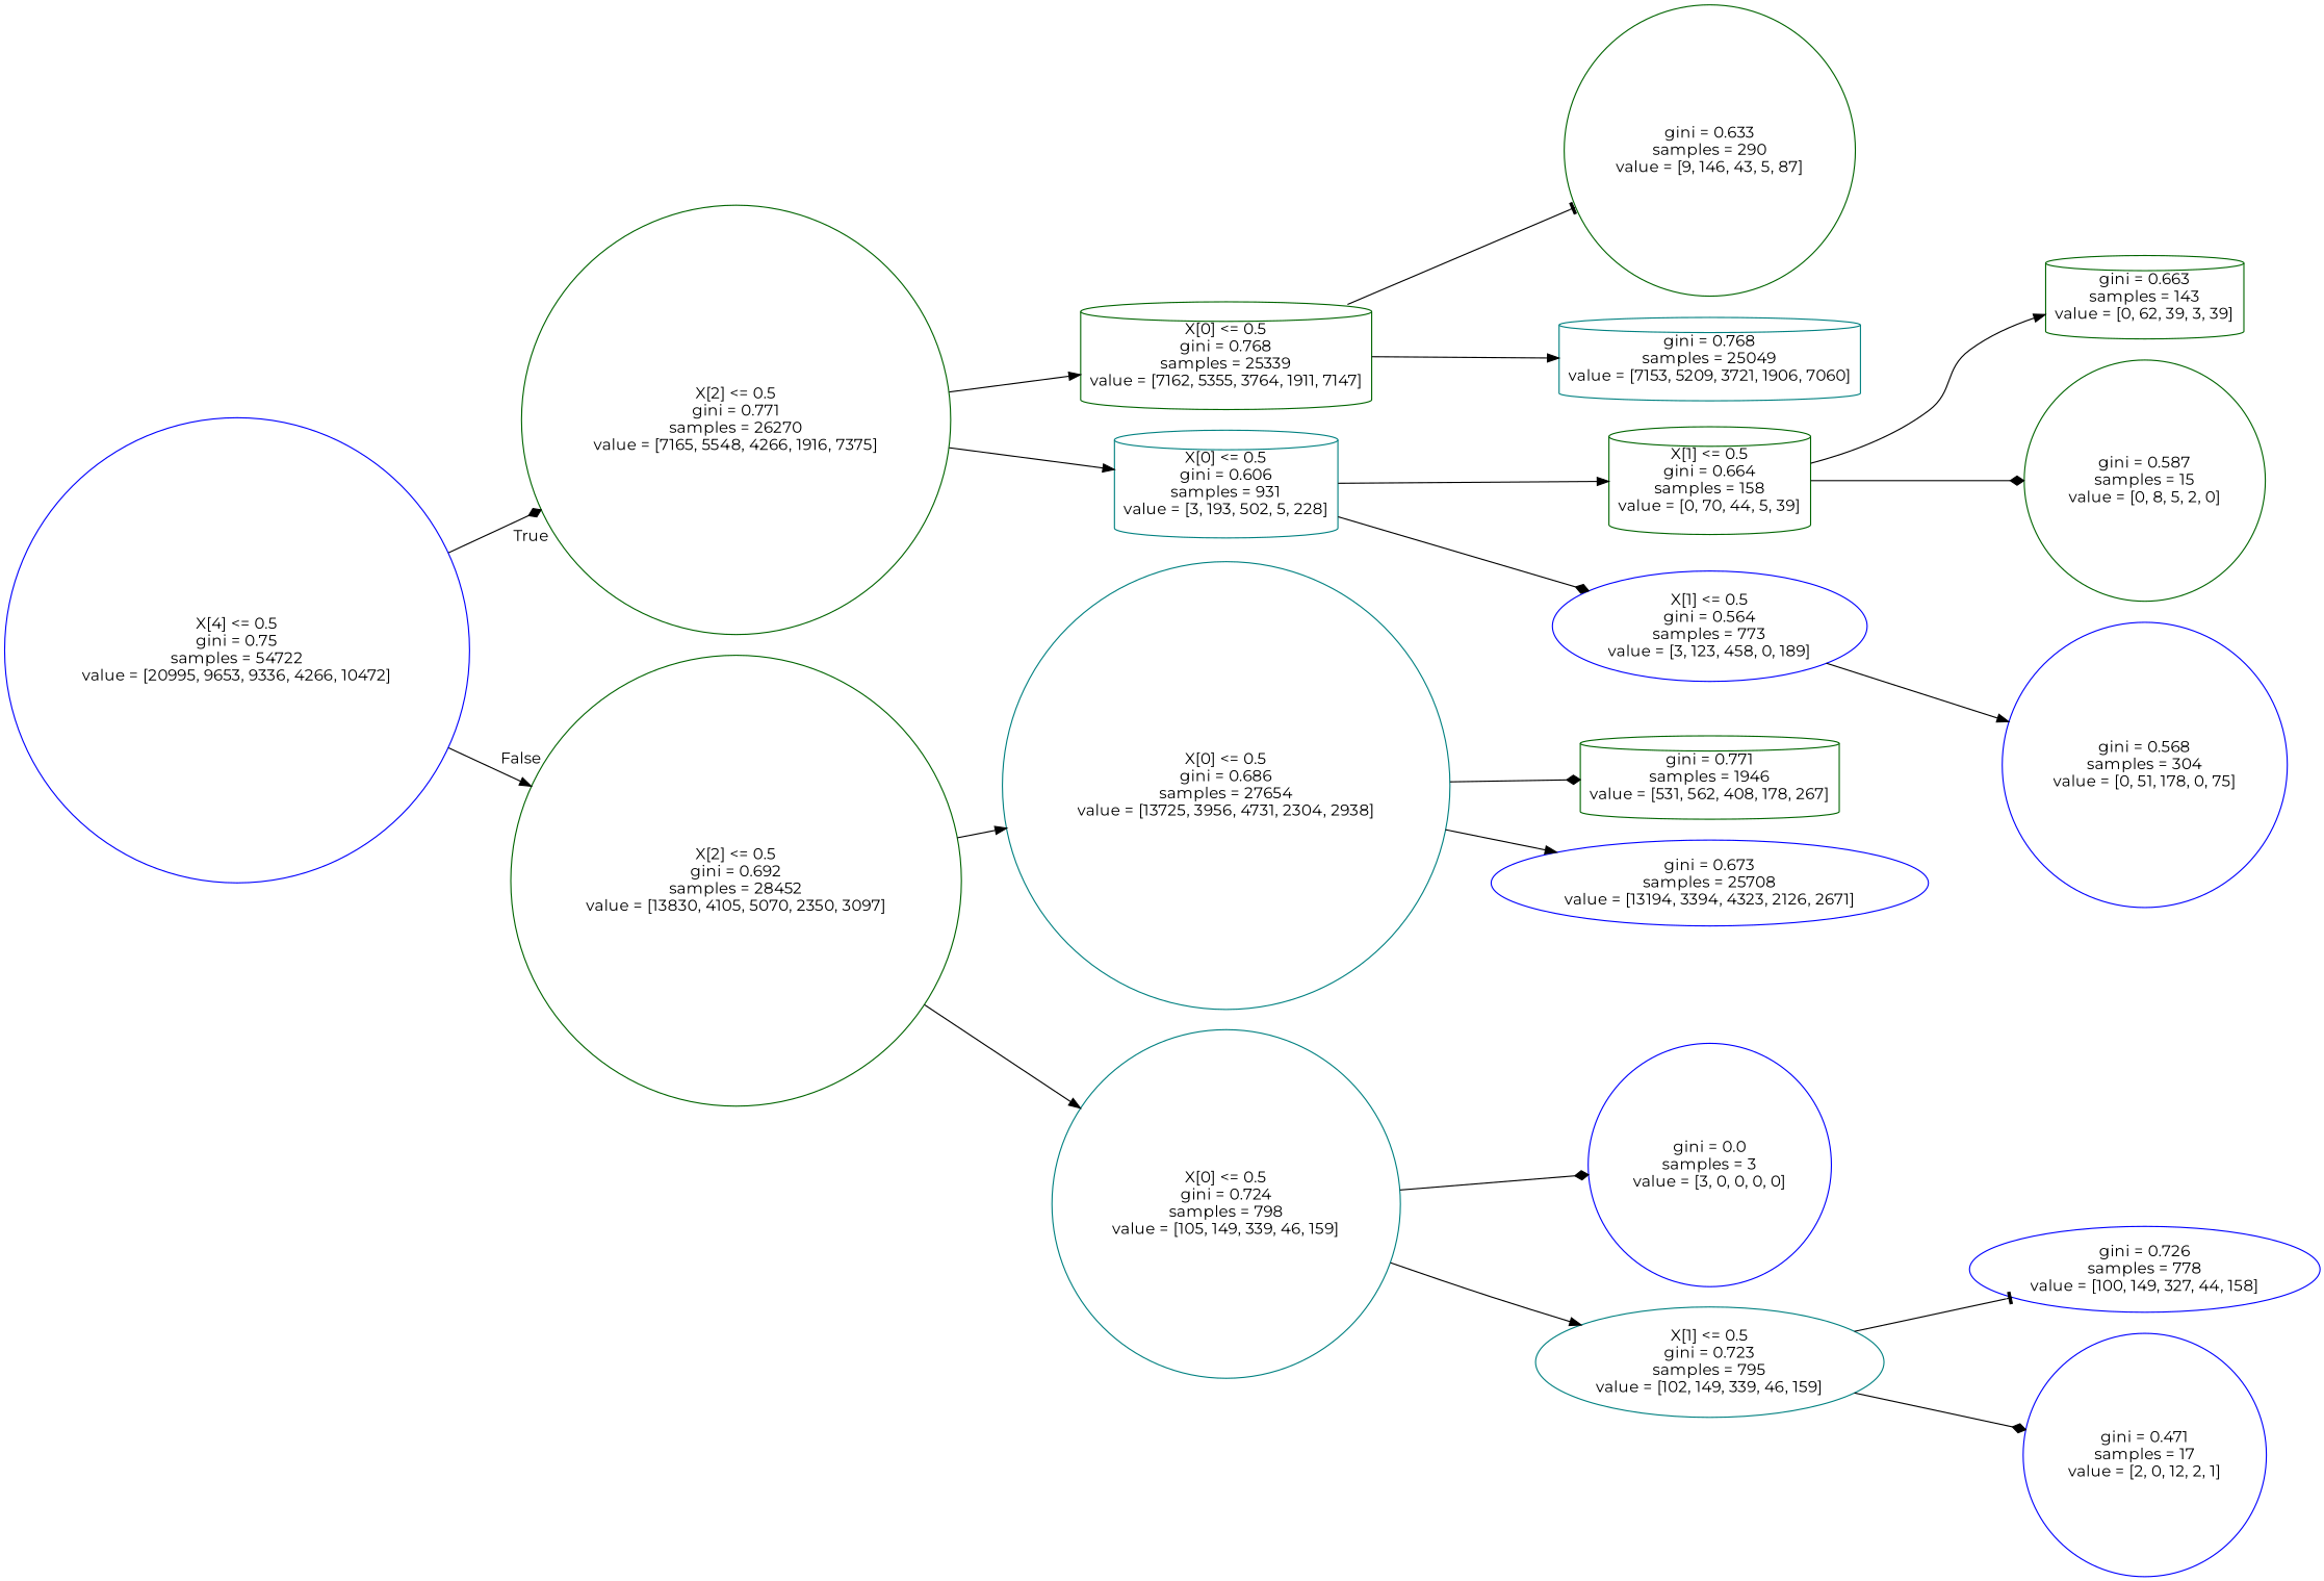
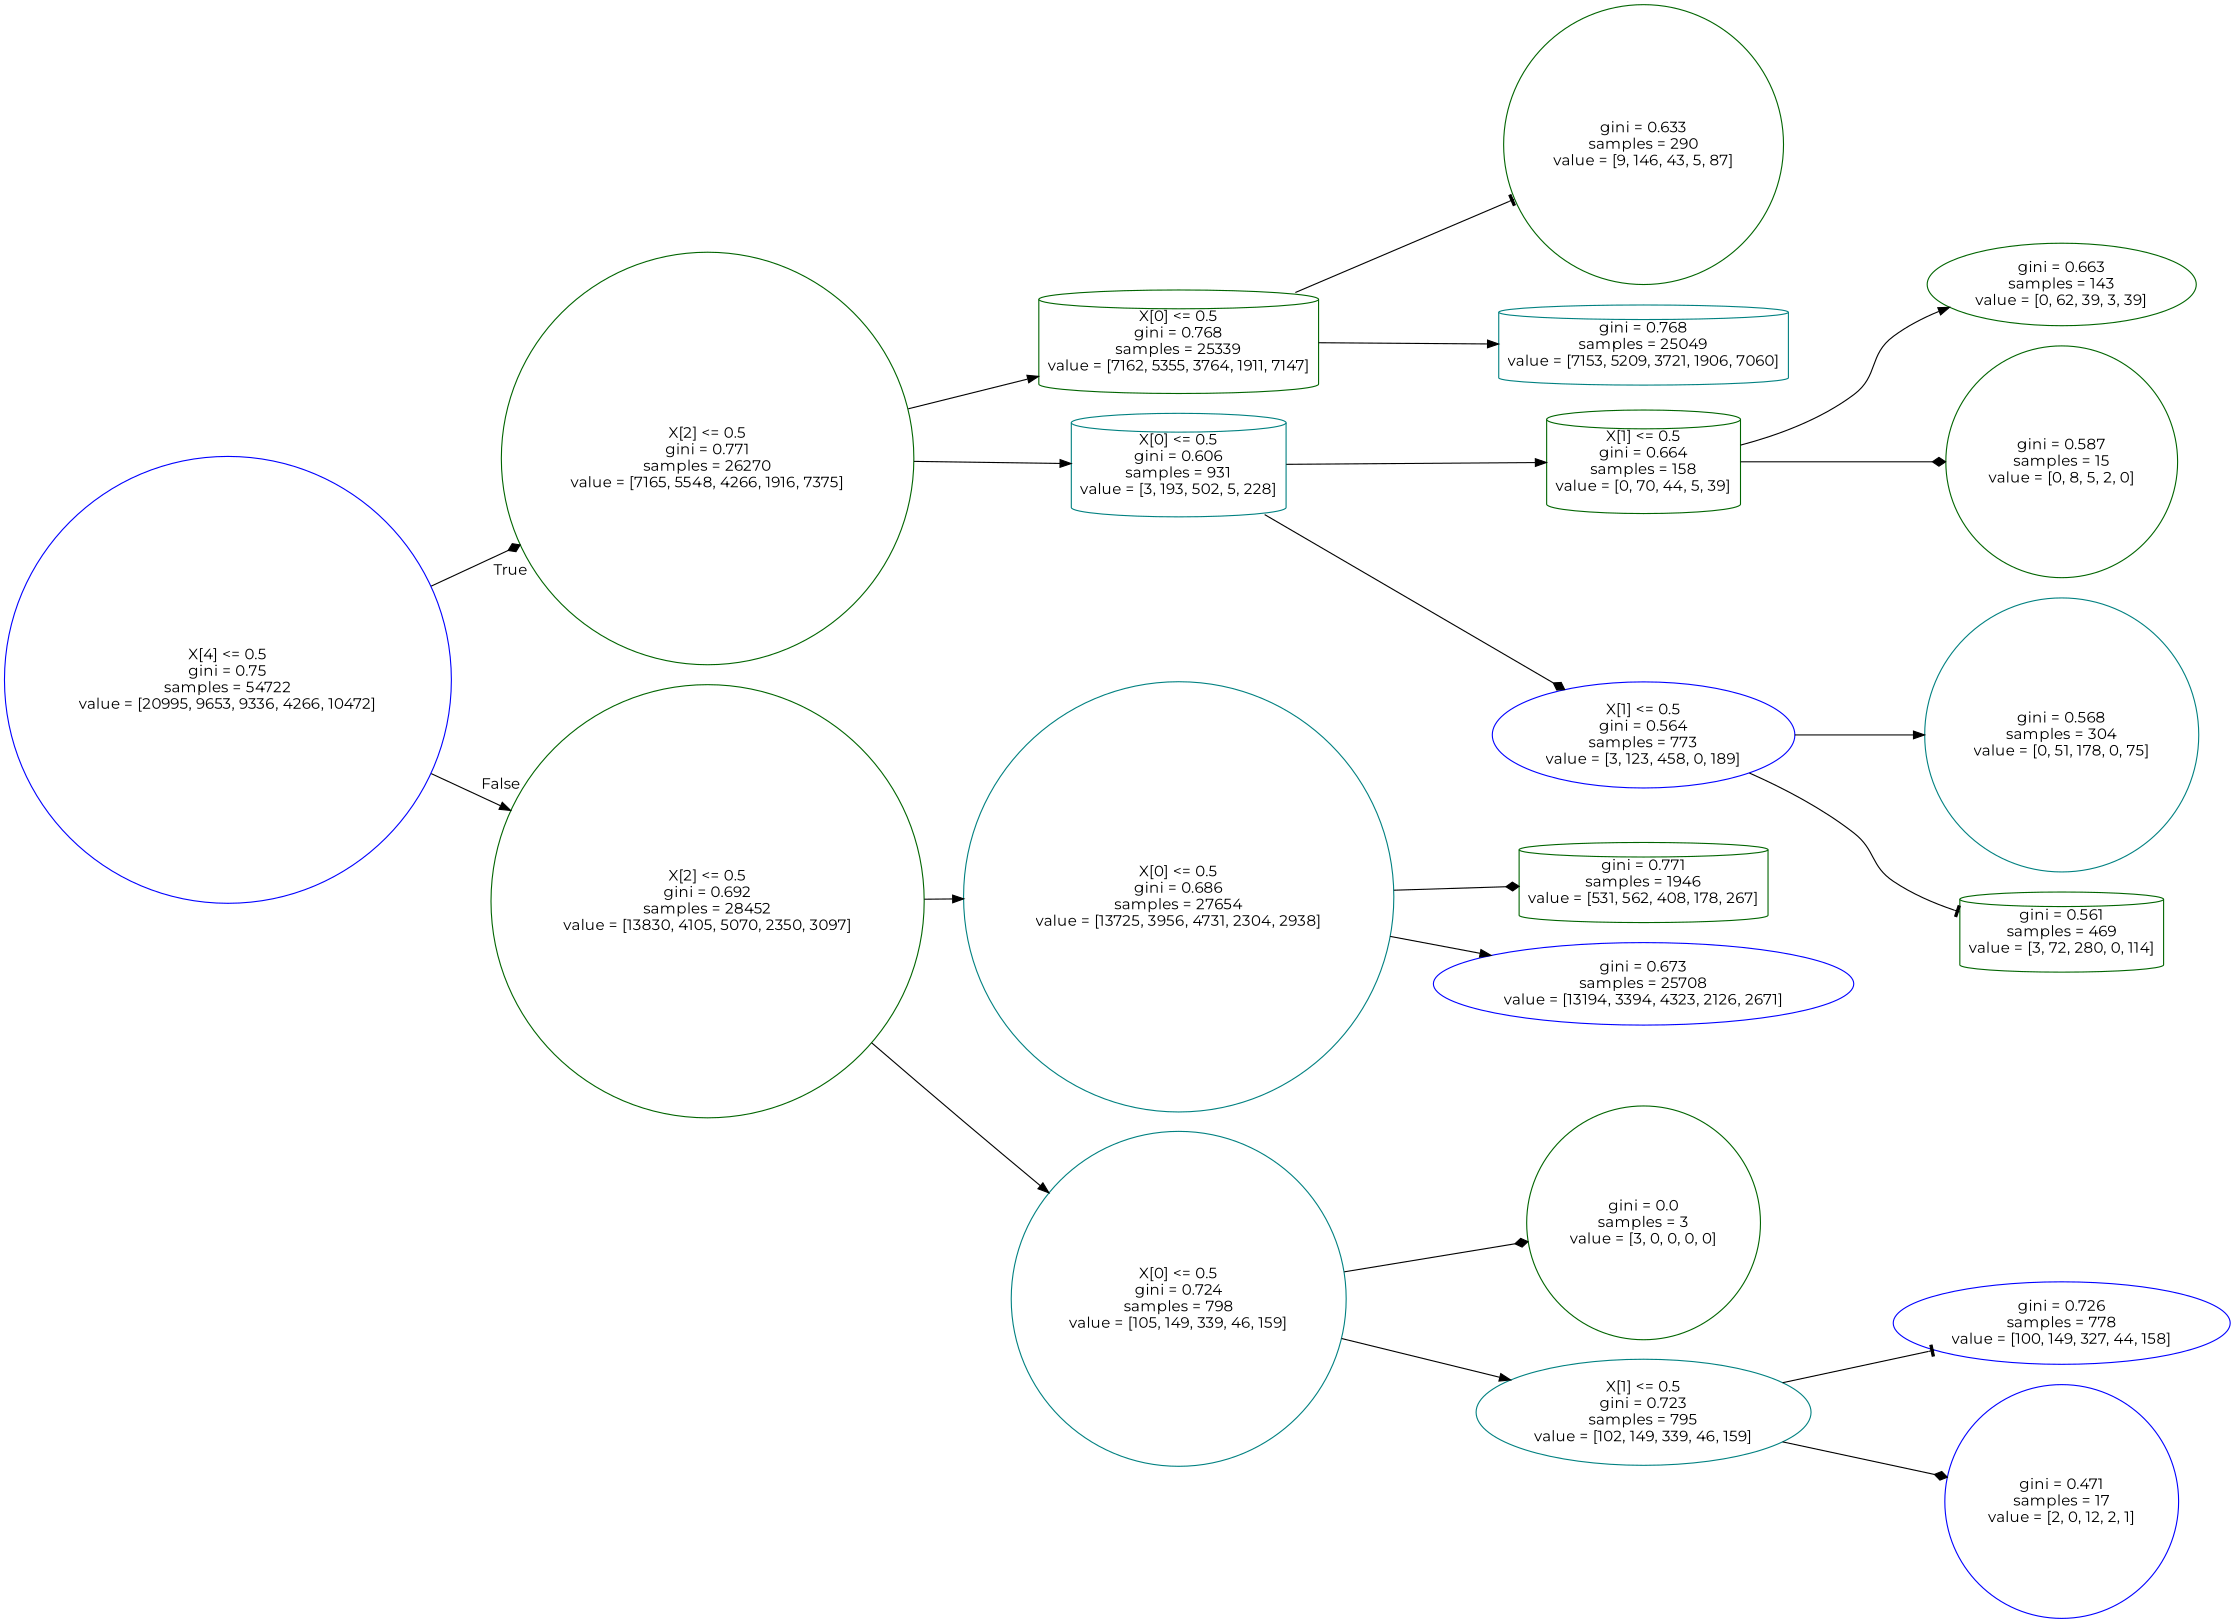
  digraph {
    fontname=Montserrat
    rankdir=LR
    node [color=darkgreen fontname=Montserrat shape=circle]
    edge [arrowhead=normal fontname=Montserrat]
    n1 [color=blue label="X[4] <= 0.5\ngini = 0.75\nsamples = 54722\nvalue = [20995, 9653, 9336, 4266, 10472]"]
    n2 [label="X[2] <= 0.5\ngini = 0.771\nsamples = 26270\nvalue = [7165, 5548, 4266, 1916, 7375]"]
    n3 [label="X[2] <= 0.5\ngini = 0.692\nsamples = 28452\nvalue = [13830, 4105, 5070, 2350, 3097]"]
    n4 [label="X[0] <= 0.5\ngini = 0.768\nsamples = 25339\nvalue = [7162, 5355, 3764, 1911, 7147]" shape=cylinder]
    n5 [color=teal label="X[0] <= 0.5\ngini = 0.606\nsamples = 931\nvalue = [3, 193, 502, 5, 228]" shape=cylinder]
    n6 [color=teal label="X[0] <= 0.5\ngini = 0.686\nsamples = 27654\nvalue = [13725, 3956, 4731, 2304, 2938]"]
    n7 [color=teal label="X[0] <= 0.5\ngini = 0.724\nsamples = 798\nvalue = [105, 149, 339, 46, 159]"]
    n8 [label="gini = 0.633\nsamples = 290\nvalue = [9, 146, 43, 5, 87]"]
    n9 [color=teal label="gini = 0.768\nsamples = 25049\nvalue = [7153, 5209, 3721, 1906, 7060]" shape=cylinder]
    n10 [label="X[1] <= 0.5\ngini = 0.664\nsamples = 158\nvalue = [0, 70, 44, 5, 39]" shape=cylinder]
    n11 [color=blue label="X[1] <= 0.5\ngini = 0.564\nsamples = 773\nvalue = [3, 123, 458, 0, 189]" shape=ellipse]
-   n12 [label="gini = 0.663\nsamples = 143\nvalue = [0, 62, 39, 3, 39]" shape=cylinder]
+   n12 [label="gini = 0.663\nsamples = 143\nvalue = [0, 62, 39, 3, 39]" shape=ellipse]
    n13 [label="gini = 0.587\nsamples = 15\nvalue = [0, 8, 5, 2, 0]"]
-   n14 [color=blue label="gini = 0.568\nsamples = 304\nvalue = [0, 51, 178, 0, 75]"]
+   n14 [color=teal label="gini = 0.568\nsamples = 304\nvalue = [0, 51, 178, 0, 75]"]
+   n15 [label="gini = 0.561\nsamples = 469\nvalue = [3, 72, 280, 0, 114]" shape=cylinder]
    n16 [label="gini = 0.771\nsamples = 1946\nvalue = [531, 562, 408, 178, 267]" shape=cylinder]
    n17 [color=blue label="gini = 0.673\nsamples = 25708\nvalue = [13194, 3394, 4323, 2126, 2671]" shape=ellipse]
-   n18 [color=blue label="gini = 0.0\nsamples = 3\nvalue = [3, 0, 0, 0, 0]"]
+   n18 [label="gini = 0.0\nsamples = 3\nvalue = [3, 0, 0, 0, 0]"]
    n19 [color=teal label="X[1] <= 0.5\ngini = 0.723\nsamples = 795\nvalue = [102, 149, 339, 46, 159]" shape=ellipse]
    n20 [color=blue label="gini = 0.726\nsamples = 778\nvalue = [100, 149, 327, 44, 158]" shape=ellipse]
    n21 [color=blue label="gini = 0.471\nsamples = 17\nvalue = [2, 0, 12, 2, 1]"]
    n1 -> n2 [arrowhead=diamond headlabel=True labelangle=45 labeldistance=2.5]
    n1 -> n3 [headlabel=False labelangle=-45 labeldistance=2.5]
    n2 -> n4
    n2 -> n5
    n3 -> n6
    n3 -> n7
    n4 -> n8 [arrowhead=tee]
    n4 -> n9
    n5 -> n10
    n5 -> n11 [arrowhead=diamond]
    n6 -> n16 [arrowhead=diamond]
    n6 -> n17
    n7 -> n18 [arrowhead=diamond]
    n7 -> n19
    n10 -> n12
    n10 -> n13 [arrowhead=diamond]
    n11 -> n14
+   n11 -> n15 [arrowhead=tee]
    n19 -> n20 [arrowhead=tee]
    n19 -> n21 [arrowhead=diamond]
  }
